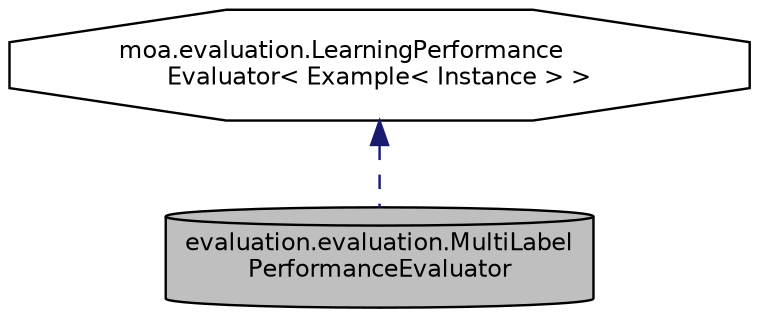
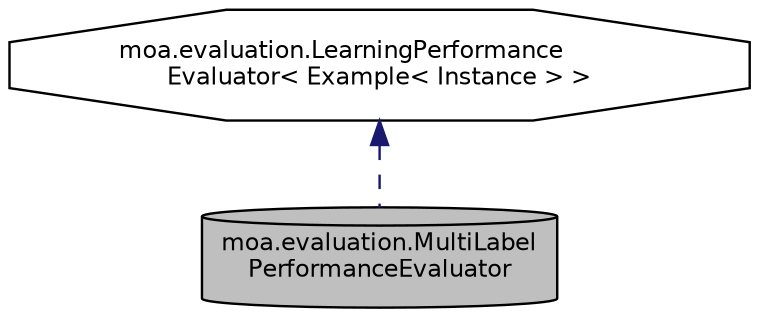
  digraph {
    node [color=black fontname=Helvetica fontsize=10 style=filled]
-   n1 [fillcolor=grey75 fontcolor=black height=0.2 label="evaluation.evaluation.MultiLabel\lPerformanceEvaluator" shape=cylinder width=0.4]
+   n1 [fillcolor=grey75 fontcolor=black height=0.2 label="moa.evaluation.MultiLabel\lPerformanceEvaluator" shape=cylinder width=0.4]
    n2 [fillcolor=white height=0.2 label="moa.evaluation.LearningPerformance\lEvaluator\< Example\< Instance \> \>" shape=octagon width=0.4]
    n2 -> n1 [color=midnightblue dir=back fontname=Helvetica fontsize=10 labelfontname=Helvetica labelfontsize=10 style=dashed]
  }
